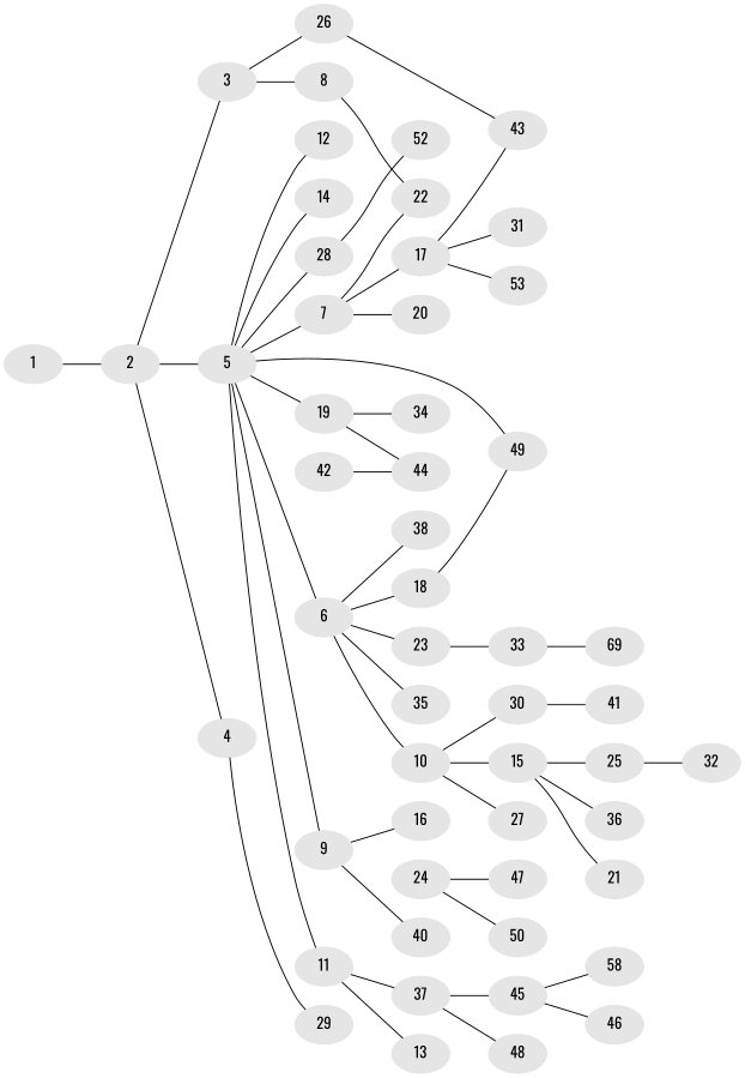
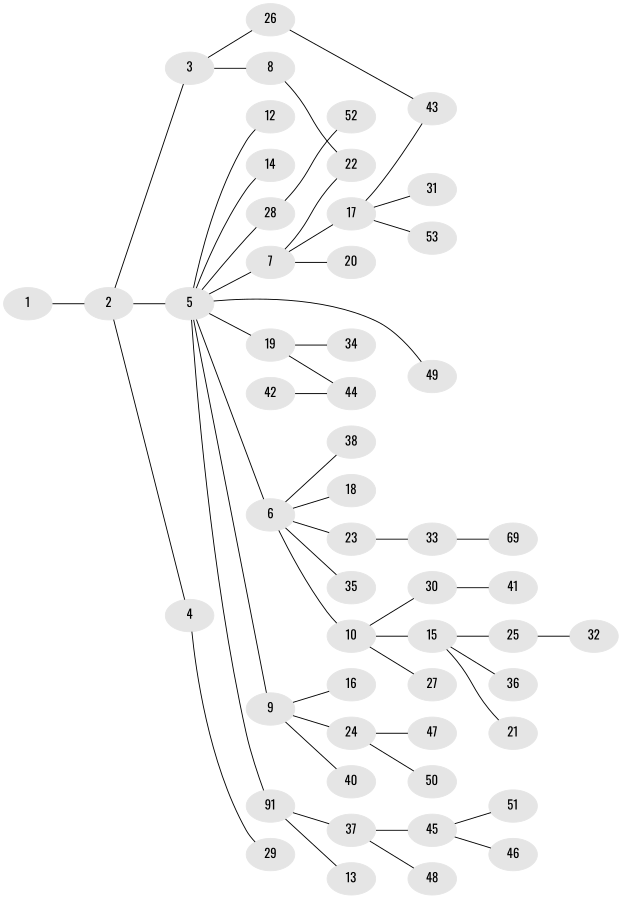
  graph {
    fontname=Oswald
    rankdir=LR
    node [color=gray90 fontname=Oswald style=filled]
    edge [fontname=Oswald]
    1
    2
    3
    4
    5
    8
    26
    29
    6
    7
    9
-   11
+   11 [label=91]
    12
    14
    19
    28
    49
    22
    43
    10
    18
    23
    35
    38
    17
    20
    16
    24
    40
    13
    37
    34
    44
    52
    15
    27
    30
    33
    31
    53
    47
    50
    21
    25
    36
    41
    45
    48
    42
    32
    n51 [label=69]
    46
-   51 [label=58]
+   51
    1 -- 2
    2 -- 3
    2 -- 4
    2 -- 5
    3 -- 8
    3 -- 26
    4 -- 29
    5 -- 6
    5 -- 7
    5 -- 9
    5 -- 11
    5 -- 12
    5 -- 14
    5 -- 19
    5 -- 28
    5 -- 49
    8 -- 22
    26 -- 43
    6 -- 10
    6 -- 18
    6 -- 23
    6 -- 35
    6 -- 38
    7 -- 22
    7 -- 17
    7 -- 20
    9 -- 16
+   9 -- 24
    9 -- 40
    11 -- 13
    11 -- 37
    19 -- 34
    19 -- 44
    28 -- 52
    10 -- 15
    10 -- 27
    10 -- 30
-   18 -- 49
    23 -- 33
    17 -- 43
    17 -- 31
    17 -- 53
    24 -- 47
    24 -- 50
    37 -- 45
    37 -- 48
    15 -- 21
    15 -- 25
    15 -- 36
    30 -- 41
    33 -- n51
    25 -- 32
    45 -- 46
    45 -- 51
    42 -- 44
  }
